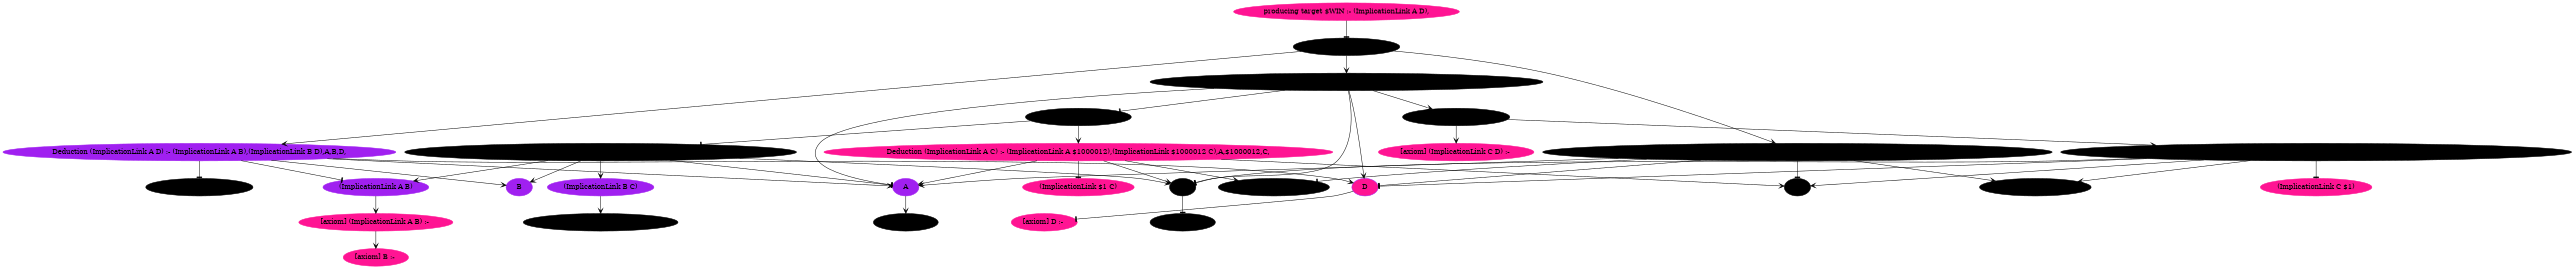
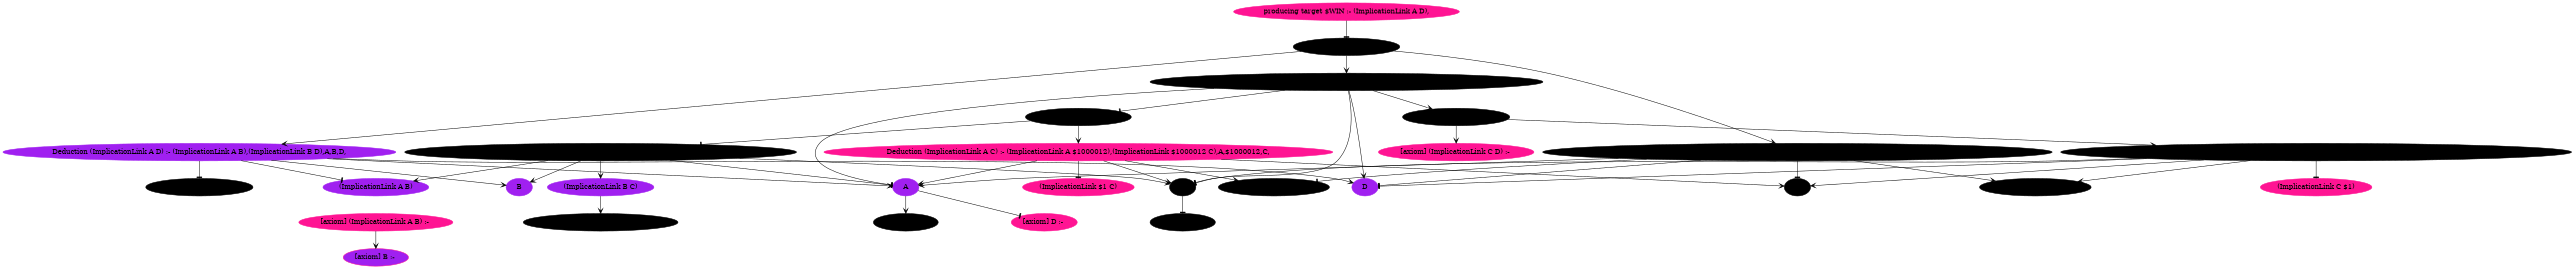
  digraph {
    node [color=black style=filled]
    edge [arrowhead=vee]
-   D [color=purple fillcolor=deeppink]
+   D [color=purple]
    "Deduction (ImplicationLink A D) :- (ImplicationLink A $1000007),(ImplicationLink $1000007 D),A,$1000007,D,"
    A [color=purple]
    "(ImplicationLink $1 D)"
    "$1"
    "(ImplicationLink A $1)"
    "[axiom] D :- " [color=deeppink]
    "[axiom] A :- "
    "(ImplicationLink A B)" [color=purple]
    "[axiom] (ImplicationLink A B) :- " [color=deeppink]
-   "[axiom] B :- " [color=deeppink]
+   "[axiom] B :- " [color=deeppink fillcolor=purple]
    "Deduction (ImplicationLink A D) :- (ImplicationLink A B),(ImplicationLink B D),A,B,D," [color=purple]
    "(ImplicationLink B D)"
    B [color=purple]
    "(ImplicationLink A D)"
    "Deduction (ImplicationLink A D) :- (ImplicationLink A C),(ImplicationLink C D),A,C,D,"
    C
    "(ImplicationLink A C)"
    "(ImplicationLink C D)"
    "[axiom] C :- "
    "Deduction (ImplicationLink A C) :- (ImplicationLink A $1000012),(ImplicationLink $1000012 C),A,$1000012,C," [color=deeppink]
    "Deduction (ImplicationLink A C) :- (ImplicationLink A B),(ImplicationLink B C),A,B,C,"
    "Deduction (ImplicationLink C D) :- (ImplicationLink C $1000008),(ImplicationLink $1000008 D),C,$1000008,D,"
    "[axiom] (ImplicationLink C D) :- " [color=deeppink]
    "producing target $WIN :- (ImplicationLink A D)," [color=deeppink]
    "(ImplicationLink $1 C)" [color=deeppink]
    "(ImplicationLink B C)" [color=purple]
    "[axiom] (ImplicationLink B C) :- "
    "(ImplicationLink C $1)" [color=deeppink]
-   D -> "[axiom] D :- " [arrowhead=tee]
+   A -> "[axiom] D :- " [arrowhead=tee]
    "Deduction (ImplicationLink A D) :- (ImplicationLink A $1000007),(ImplicationLink $1000007 D),A,$1000007,D," -> D [arrowhead=tee]
    "Deduction (ImplicationLink A D) :- (ImplicationLink A $1000007),(ImplicationLink $1000007 D),A,$1000007,D," -> A
    "Deduction (ImplicationLink A D) :- (ImplicationLink A $1000007),(ImplicationLink $1000007 D),A,$1000007,D," -> "(ImplicationLink $1 D)"
    "Deduction (ImplicationLink A D) :- (ImplicationLink A $1000007),(ImplicationLink $1000007 D),A,$1000007,D," -> "$1" [arrowhead=tee]
    "Deduction (ImplicationLink A D) :- (ImplicationLink A $1000007),(ImplicationLink $1000007 D),A,$1000007,D," -> "(ImplicationLink A $1)" [arrowhead=tee]
    A -> "[axiom] A :- "
-   "(ImplicationLink A B)" -> "[axiom] (ImplicationLink A B) :- "
    "[axiom] (ImplicationLink A B) :- " -> "[axiom] B :- "
    "Deduction (ImplicationLink A D) :- (ImplicationLink A B),(ImplicationLink B D),A,B,D," -> D
    "Deduction (ImplicationLink A D) :- (ImplicationLink A B),(ImplicationLink B D),A,B,D," -> A
    "Deduction (ImplicationLink A D) :- (ImplicationLink A B),(ImplicationLink B D),A,B,D," -> "(ImplicationLink A B)" [arrowhead=tee]
    "Deduction (ImplicationLink A D) :- (ImplicationLink A B),(ImplicationLink B D),A,B,D," -> "(ImplicationLink B D)" [arrowhead=tee]
    "Deduction (ImplicationLink A D) :- (ImplicationLink A B),(ImplicationLink B D),A,B,D," -> B
    "(ImplicationLink A D)" -> "Deduction (ImplicationLink A D) :- (ImplicationLink A $1000007),(ImplicationLink $1000007 D),A,$1000007,D,"
    "(ImplicationLink A D)" -> "Deduction (ImplicationLink A D) :- (ImplicationLink A B),(ImplicationLink B D),A,B,D,"
    "(ImplicationLink A D)" -> "Deduction (ImplicationLink A D) :- (ImplicationLink A C),(ImplicationLink C D),A,C,D,"
    "Deduction (ImplicationLink A D) :- (ImplicationLink A C),(ImplicationLink C D),A,C,D," -> D
    "Deduction (ImplicationLink A D) :- (ImplicationLink A C),(ImplicationLink C D),A,C,D," -> A [arrowhead=tee]
    "Deduction (ImplicationLink A D) :- (ImplicationLink A C),(ImplicationLink C D),A,C,D," -> C [arrowhead=tee]
    "Deduction (ImplicationLink A D) :- (ImplicationLink A C),(ImplicationLink C D),A,C,D," -> "(ImplicationLink A C)" [arrowhead=tee]
    "Deduction (ImplicationLink A D) :- (ImplicationLink A C),(ImplicationLink C D),A,C,D," -> "(ImplicationLink C D)"
    C -> "[axiom] C :- " [arrowhead=tee]
    "(ImplicationLink A C)" -> "Deduction (ImplicationLink A C) :- (ImplicationLink A $1000012),(ImplicationLink $1000012 C),A,$1000012,C,"
    "(ImplicationLink A C)" -> "Deduction (ImplicationLink A C) :- (ImplicationLink A B),(ImplicationLink B C),A,B,C," [arrowhead=tee]
    "(ImplicationLink C D)" -> "Deduction (ImplicationLink C D) :- (ImplicationLink C $1000008),(ImplicationLink $1000008 D),C,$1000008,D,"
    "(ImplicationLink C D)" -> "[axiom] (ImplicationLink C D) :- "
    "Deduction (ImplicationLink A C) :- (ImplicationLink A $1000012),(ImplicationLink $1000012 C),A,$1000012,C," -> A
    "Deduction (ImplicationLink A C) :- (ImplicationLink A $1000012),(ImplicationLink $1000012 C),A,$1000012,C," -> "$1"
    "Deduction (ImplicationLink A C) :- (ImplicationLink A $1000012),(ImplicationLink $1000012 C),A,$1000012,C," -> "(ImplicationLink A $1)"
    "Deduction (ImplicationLink A C) :- (ImplicationLink A $1000012),(ImplicationLink $1000012 C),A,$1000012,C," -> C
    "Deduction (ImplicationLink A C) :- (ImplicationLink A $1000012),(ImplicationLink $1000012 C),A,$1000012,C," -> "(ImplicationLink $1 C)" [arrowhead=tee]
    "Deduction (ImplicationLink A C) :- (ImplicationLink A B),(ImplicationLink B C),A,B,C," -> A [arrowhead=tee]
    "Deduction (ImplicationLink A C) :- (ImplicationLink A B),(ImplicationLink B C),A,B,C," -> "(ImplicationLink A B)"
    "Deduction (ImplicationLink A C) :- (ImplicationLink A B),(ImplicationLink B C),A,B,C," -> B
    "Deduction (ImplicationLink A C) :- (ImplicationLink A B),(ImplicationLink B C),A,B,C," -> C
    "Deduction (ImplicationLink A C) :- (ImplicationLink A B),(ImplicationLink B C),A,B,C," -> "(ImplicationLink B C)"
    "Deduction (ImplicationLink C D) :- (ImplicationLink C $1000008),(ImplicationLink $1000008 D),C,$1000008,D," -> D [arrowhead=tee]
    "Deduction (ImplicationLink C D) :- (ImplicationLink C $1000008),(ImplicationLink $1000008 D),C,$1000008,D," -> "(ImplicationLink $1 D)"
    "Deduction (ImplicationLink C D) :- (ImplicationLink C $1000008),(ImplicationLink $1000008 D),C,$1000008,D," -> "$1"
    "Deduction (ImplicationLink C D) :- (ImplicationLink C $1000008),(ImplicationLink $1000008 D),C,$1000008,D," -> C [arrowhead=tee]
    "Deduction (ImplicationLink C D) :- (ImplicationLink C $1000008),(ImplicationLink $1000008 D),C,$1000008,D," -> "(ImplicationLink C $1)" [arrowhead=tee]
    "producing target $WIN :- (ImplicationLink A D)," -> "(ImplicationLink A D)" [arrowhead=tee]
    "(ImplicationLink B C)" -> "[axiom] (ImplicationLink B C) :- "
  }
